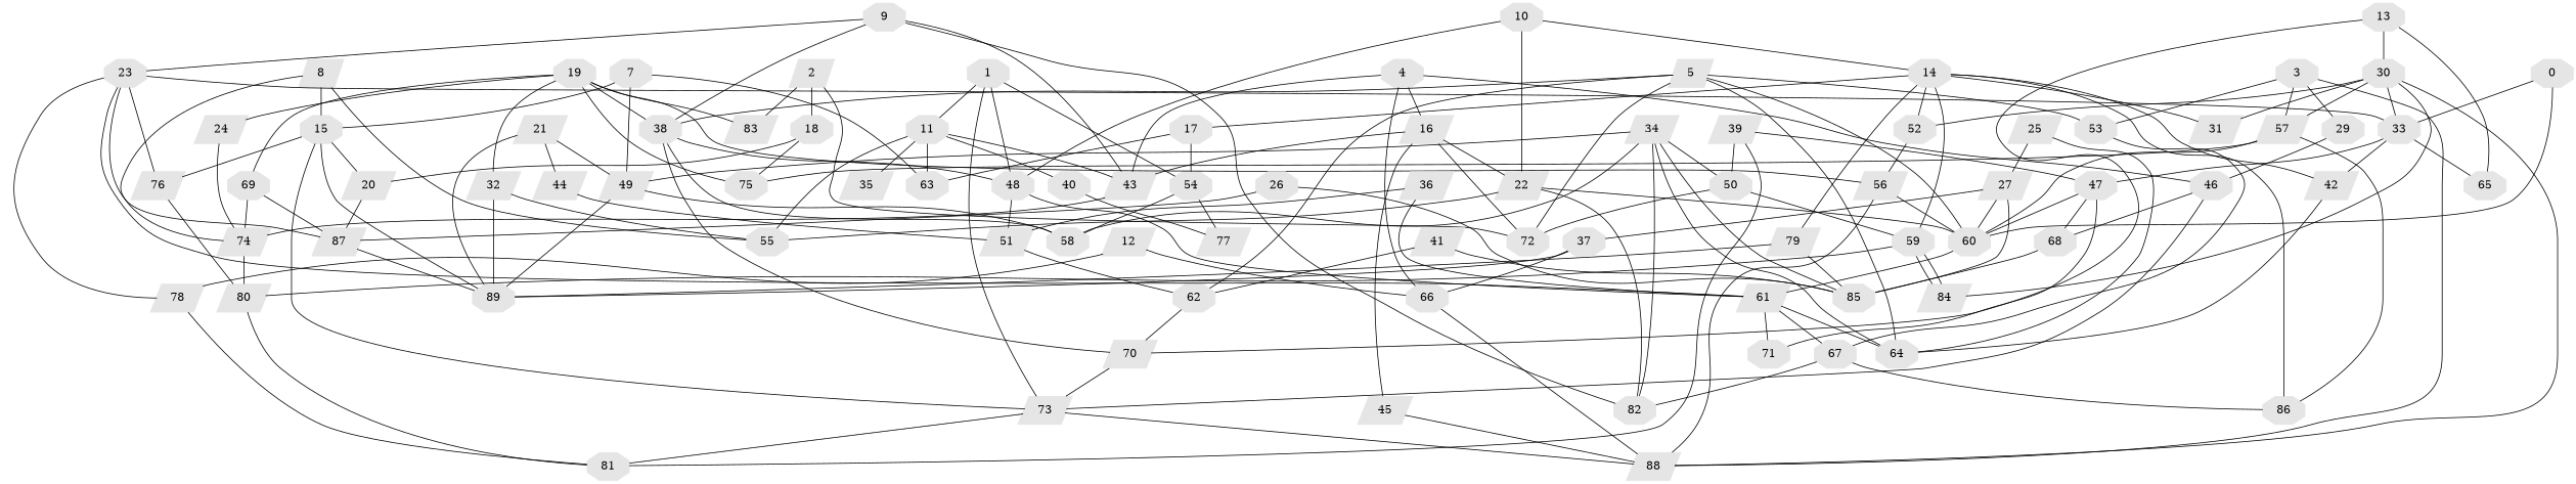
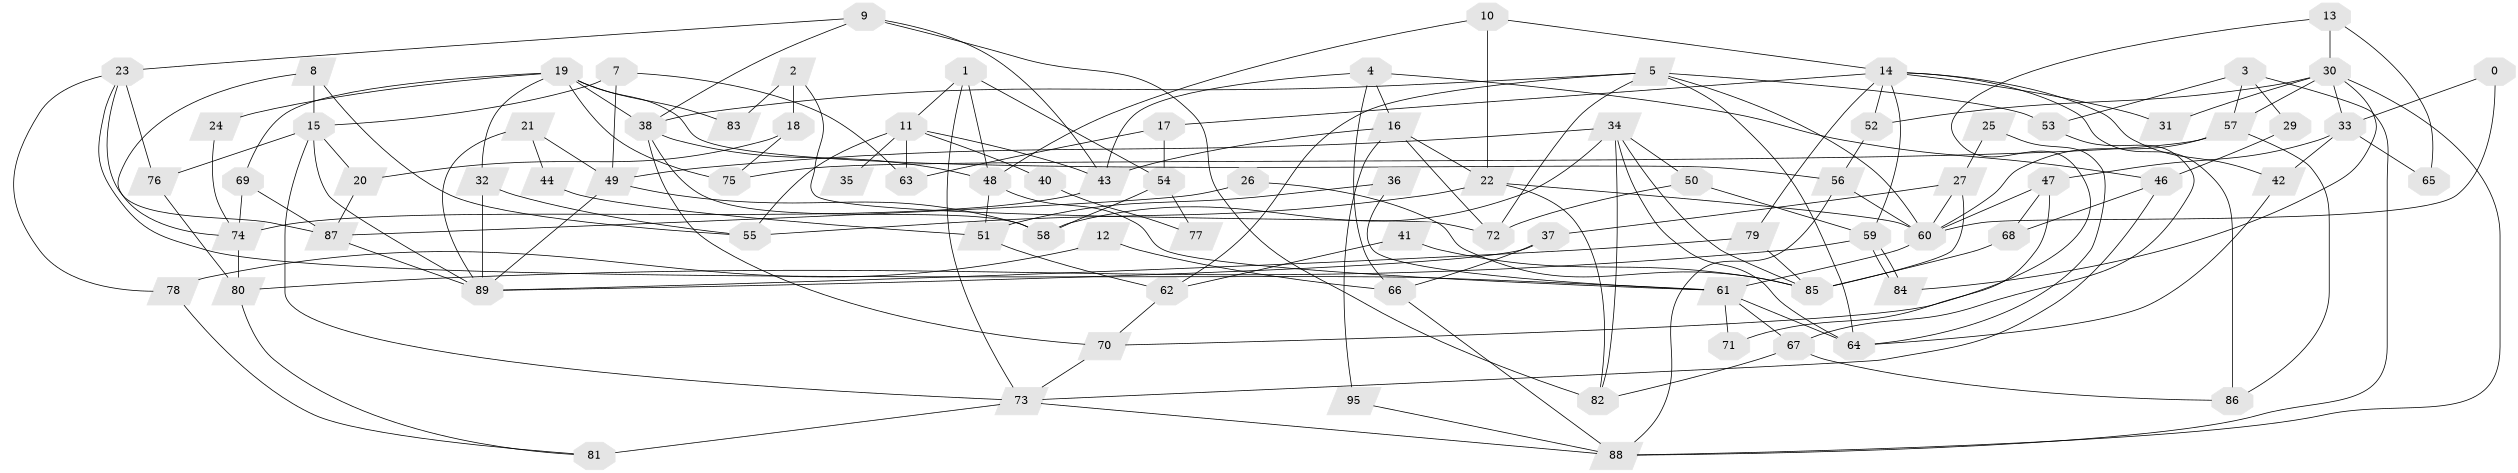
  graph {
    node [color=gray90 shape=octagon style=filled]
    1
    11
    48
    54
    73 [shape=parallelogram]
    43 [shape=parallelogram]
    63
    55
    35 [shape=parallelogram]
    40
    61 [shape=parallelogram]
    51 [shape=parallelogram]
    58
    77 [shape=parallelogram]
    88 [shape=parallelogram]
    81
    2 [shape=parallelogram]
    18
    72
    83 [shape=parallelogram]
    20 [shape=parallelogram]
    75
    3
    29
    53
    57 [shape=parallelogram]
    46
    67
    60
    86
    16 [shape=parallelogram]
    4
    66
    22 [shape=parallelogram]
-   45 [shape=parallelogram]
+   45 [shape=parallelogram label=95]
    74 [shape=parallelogram]
    68
    5 [shape=parallelogram]
    38
    62
    64
    70 [shape=parallelogram]
    n43 [label=0]
    33
    65
    42 [shape=parallelogram]
    47
    7
    15
    49 [shape=parallelogram]
    76 [shape=parallelogram]
    89
    8 [shape=parallelogram]
    80 [shape=parallelogram]
    9
    23
    82
    78 [shape=parallelogram]
    87 [shape=parallelogram]
    10
    14
    17
    31 [shape=parallelogram]
    52
    59
    79 [shape=parallelogram]
    12 [shape=parallelogram]
    13
    30
    84 [shape=parallelogram]
    56 [shape=parallelogram]
    85
    19
    24 [shape=parallelogram]
    32 [shape=parallelogram]
    69
    21 [shape=parallelogram]
    44 [shape=parallelogram]
    71
    25 [shape=parallelogram]
    27 [shape=parallelogram]
    37
    26
    34 [shape=parallelogram]
    50
    36 [shape=parallelogram]
-   39 [shape=parallelogram]
    41 [shape=parallelogram]
    1 -- 11
    1 -- 48
    1 -- 54
    1 -- 73
    11 -- 43
    11 -- 63
    11 -- 55
    11 -- 35
    11 -- 40
    48 -- 61
    48 -- 51
    54 -- 58
    54 -- 77
    73 -- 88
    73 -- 81
    43 -- 74
    40 -- 77
    61 -- 67
    61 -- 64
    61 -- 71
    51 -- 62
    2 -- 18
    2 -- 72
    2 -- 83
    18 -- 20
    18 -- 75
    20 -- 87
    3 -- 88
    3 -- 29
    3 -- 53
    3 -- 57
    29 -- 46
    53 -- 67
    57 -- 75
    57 -- 60
    57 -- 86
    46 -- 73
    46 -- 68
    67 -- 86
    67 -- 82
    60 -- 61
    16 -- 43
    16 -- 72
    16 -- 22
    16 -- 45
    4 -- 43
    4 -- 46
    4 -- 16
    4 -- 66
    66 -- 88
    22 -- 55
    22 -- 60
    22 -- 82
    45 -- 88
    74 -- 80
    68 -- 85
    5 -- 72
    5 -- 53
    5 -- 60
    5 -- 38
    5 -- 62
    5 -- 64
    38 -- 48
    38 -- 58
    38 -- 70
    62 -- 70
    70 -- 73
    n43 -- 60
    n43 -- 33
    33 -- 65
    33 -- 42
    33 -- 47
    42 -- 64
    47 -- 60
    47 -- 68
    47 -- 71
    7 -- 63
    7 -- 15
    7 -- 49
    15 -- 73
    15 -- 20
    15 -- 76
    15 -- 89
    49 -- 58
    49 -- 89
    76 -- 80
    8 -- 55
    8 -- 74
    8 -- 15
    80 -- 81
    9 -- 43
    9 -- 38
    9 -- 23
    9 -- 82
    23 -- 61
-   23 -- 33
    23 -- 76
    23 -- 78
    23 -- 87
    78 -- 81
    87 -- 89
    10 -- 48
    10 -- 22
    10 -- 14
    14 -- 86
    14 -- 42
    14 -- 17
    14 -- 31
    14 -- 52
    14 -- 59
    14 -- 79
    17 -- 54
    17 -- 63
    52 -- 56
    59 -- 80
    59 -- 84
    59 -- 84
    79 -- 89
    79 -- 85
    12 -- 66
    12 -- 78
    13 -- 70
    13 -- 65
    13 -- 30
    30 -- 88
    30 -- 57
    30 -- 33
    30 -- 31
    30 -- 52
    30 -- 84
    56 -- 88
    56 -- 60
    19 -- 83
    19 -- 75
    19 -- 38
    19 -- 56
    19 -- 24
    19 -- 32
    19 -- 69
    24 -- 74
    32 -- 55
    32 -- 89
    69 -- 74
    69 -- 87
    21 -- 49
    21 -- 89
    21 -- 44
    44 -- 51
    25 -- 64
    25 -- 27
    27 -- 60
    27 -- 85
    27 -- 37
    37 -- 66
    37 -- 89
    26 -- 87
    26 -- 85
    34 -- 58
    34 -- 64
    34 -- 49
    34 -- 82
    34 -- 85
    34 -- 50
    50 -- 72
    50 -- 59
    36 -- 61
    36 -- 51
-   39 -- 81
-   39 -- 47
-   39 -- 50
    41 -- 62
    41 -- 85
  }
